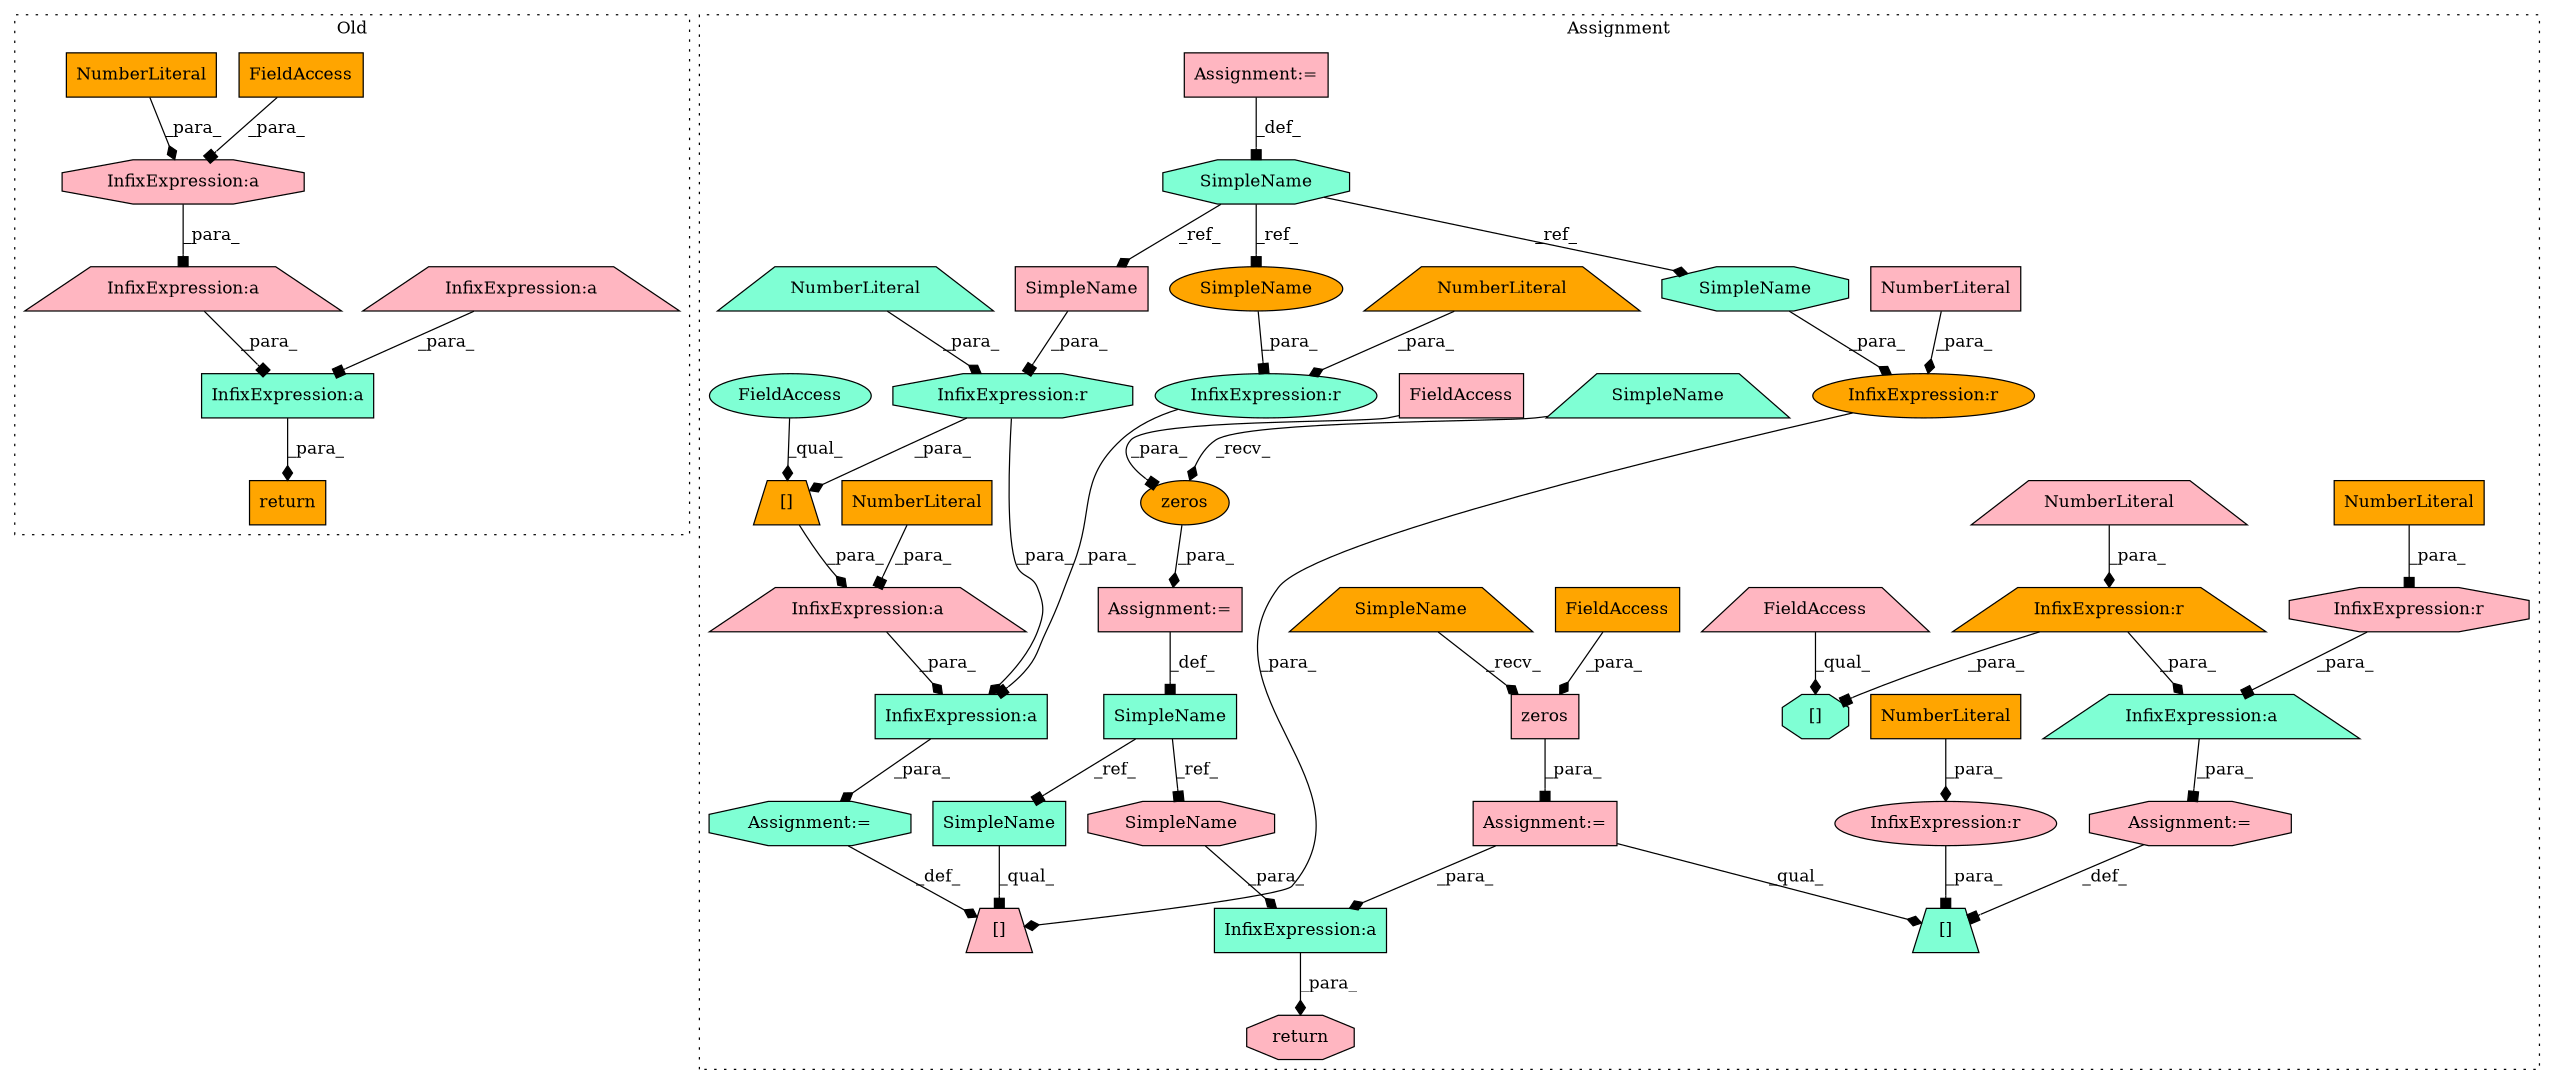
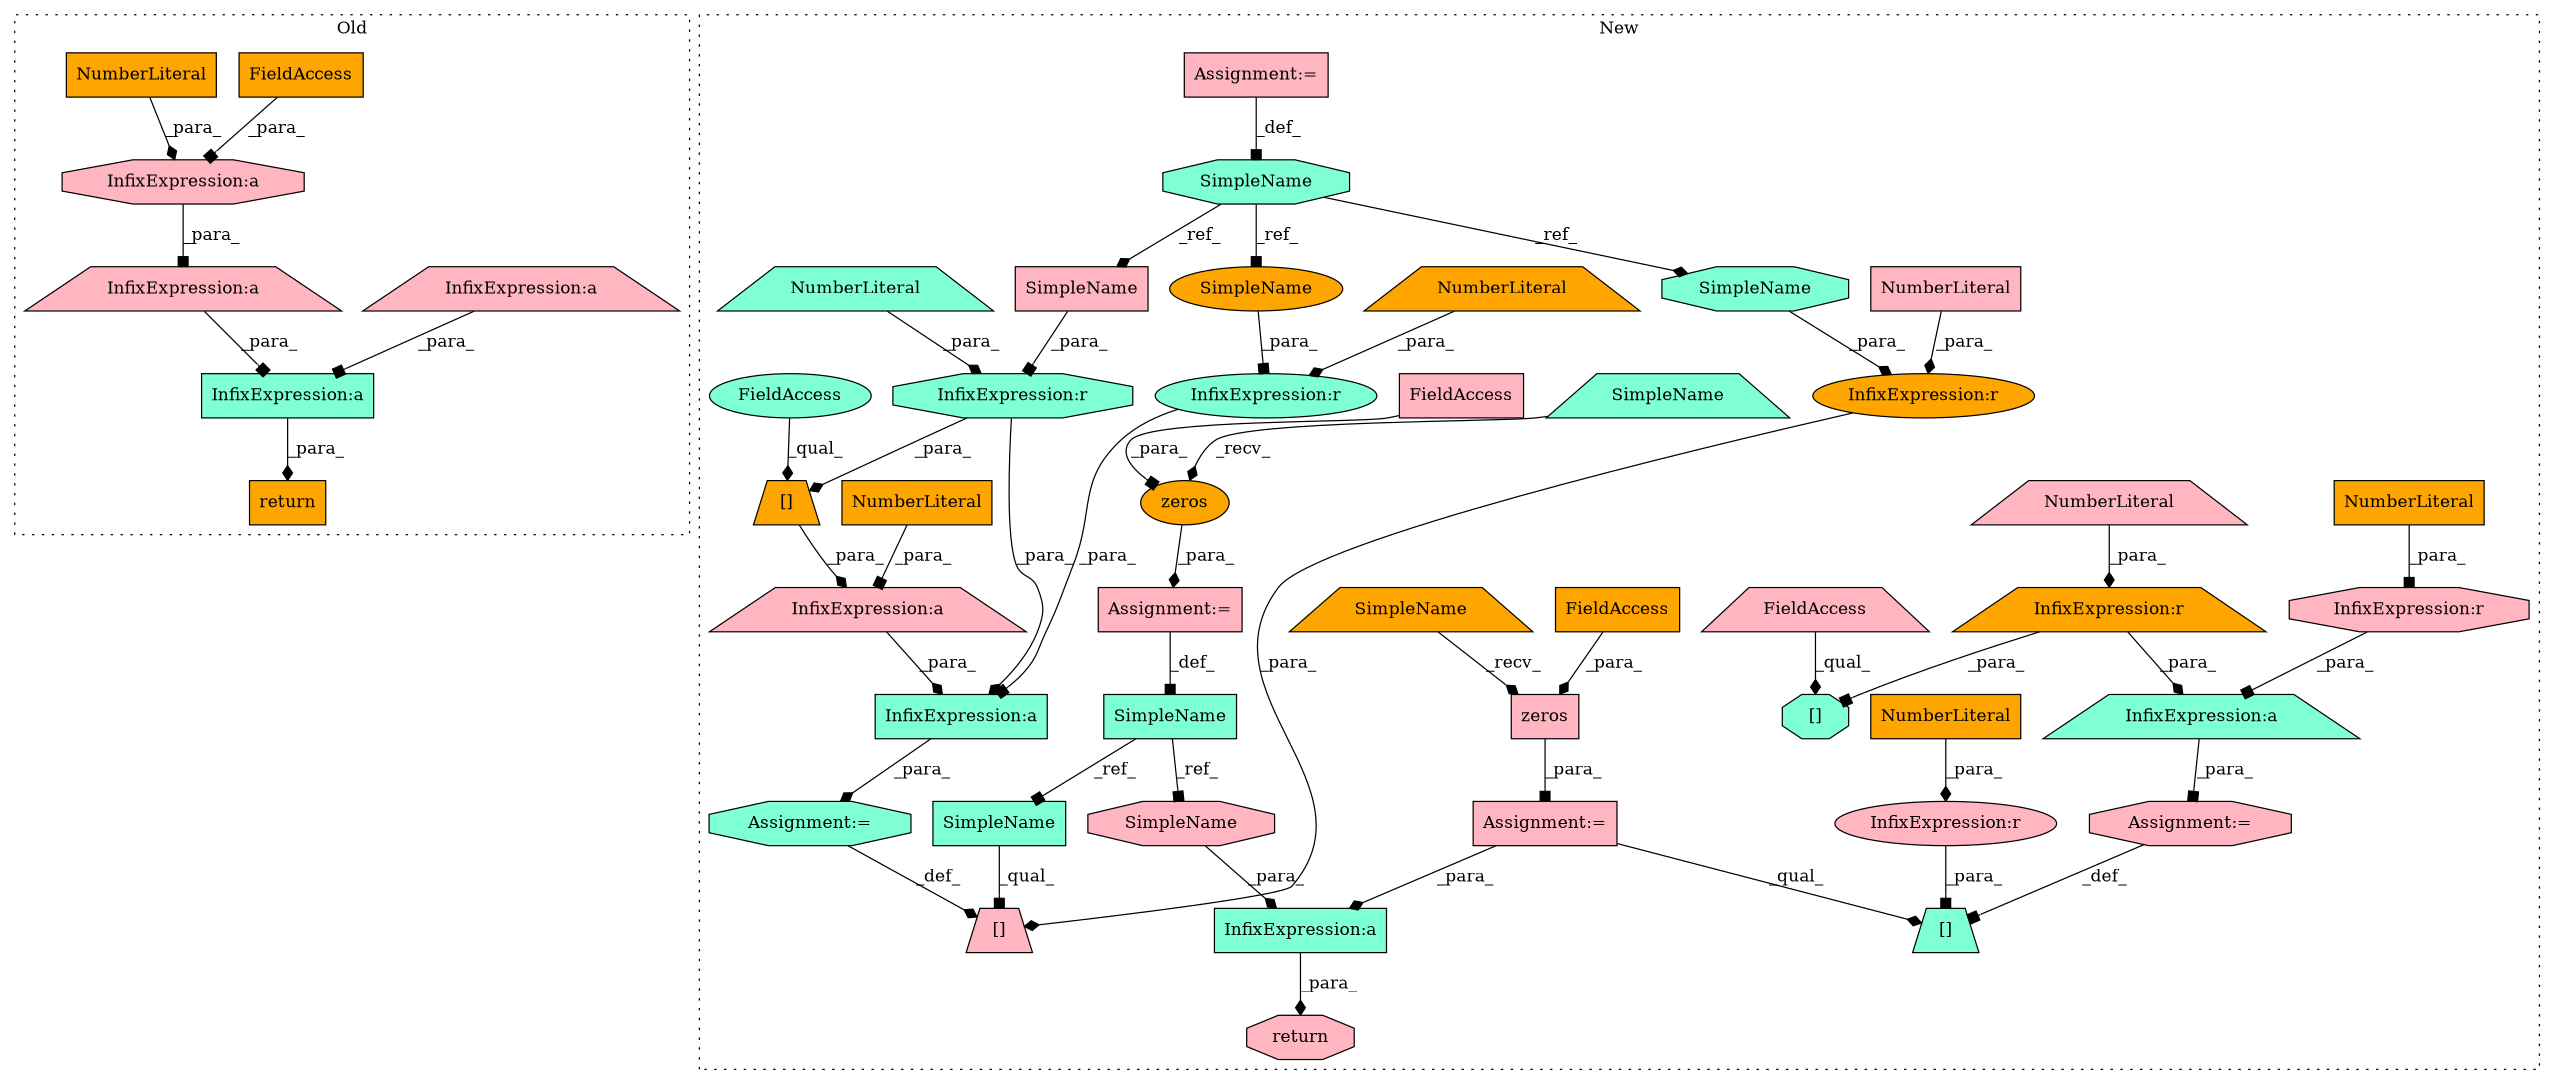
  digraph {
    node [a=27 l=3 shape=box style=filled fillcolor=lightpink]
    edge [arrowhead=diamond]
    n1 [a=41 l=7 label=return s=1570 fillcolor=orange]
    n2 [label="InfixExpression:a" s=1631 shape=octagon]
    n3 [a=22 l=10 label=FieldAccess s=1634 fillcolor=orange]
    n4 [label="InfixExpression:a" s=1606 fillcolor=aquamarine]
    n5 [label="InfixExpression:a" s=1581 shape=trapezium]
    n6 [label="InfixExpression:a" s=1623 shape=trapezium]
    n7 [a=34 label=NumberLiteral s=1628 fillcolor=orange]
    n8 [a=32 l="6,1" label=zeros s="2150,2163" shape=ellipse fillcolor=orange]
    n9 [a=41 l=7 label=return s=2311 shape=octagon]
    n10 [a=7 l=1 label="Assignment:=" s=2143]
    n11 [a=7 l=1 label="Assignment:=" s=2114]
    n12 [a=2 l="3,1" label="[]" s="2234,2245" shape=trapezium]
    n13 [a=7 l=1 label="Assignment:=" s=2246 shape=octagon fillcolor=aquamarine]
    n14 [label="InfixExpression:a" s=2321 fillcolor=aquamarine]
    n15 [label="InfixExpression:a" s=2275 shape=trapezium]
    n16 [label="InfixExpression:a" s=2267 fillcolor=aquamarine]
    n17 [a=2 l="3,1" label="[]" s="2170,2180" shape=trapezium fillcolor=aquamarine]
    n18 [label="InfixExpression:a" s=2199 shape=trapezium fillcolor=aquamarine]
    n19 [a=2 l="11,1" label="[]" s="2278,2297" shape=trapezium fillcolor=orange]
    n20 [a=34 label=NumberLiteral s=2272 fillcolor=orange]
    n21 [a=42 l=2 label=SimpleName s=2141 fillcolor=aquamarine]
    n22 [a=32 l="6,1" label=zeros s="2121,2134"]
    n23 [label="InfixExpression:r" s=2240 shape=ellipse fillcolor=orange]
    n24 [a=34 l=1 label=NumberLiteral s=2243]
    n25 [a=42 l=2 label=SimpleName s=2096 shape=octagon fillcolor=aquamarine]
    n26 [label="InfixExpression:r" s=2292 shape=octagon fillcolor=aquamarine]
    n27 [label="InfixExpression:r" s=2260 shape=ellipse fillcolor=aquamarine]
    n28 [a=34 l=1 label=NumberLiteral s=2295 shape=trapezium fillcolor=aquamarine]
    n29 [a=34 l=1 label=NumberLiteral s=2263 shape=trapezium fillcolor=orange]
    n30 [label="InfixExpression:r" s=2175 shape=ellipse]
    n31 [a=34 l=1 label=NumberLiteral s=2178 fillcolor=orange]
    n32 [label="InfixExpression:r" s=2192 shape=octagon]
    n33 [a=34 l=1 label=NumberLiteral s=2195 fillcolor=orange]
    n34 [label="InfixExpression:r" s=2216 shape=trapezium fillcolor=orange]
    n35 [a=34 l=1 label=NumberLiteral s=2219 shape=trapezium]
    n36 [a=22 l=7 label=FieldAccess s=2156]
    n37 [a=22 l=7 label=FieldAccess s=2127 fillcolor=orange]
    n38 [a=22 l=10 label=FieldAccess s=2278 shape=ellipse fillcolor=aquamarine]
    n39 [a=7 l=1 label="Assignment:=" s=2098]
    n40 [a=7 l=1 label="Assignment:=" s=2181 shape=octagon]
    n41 [a=2 l="11,1" label="[]" s="2203,2221" shape=octagon fillcolor=aquamarine]
    n42 [a=22 l=10 label=FieldAccess s=2203 shape=trapezium]
    n43 [a=42 l=5 label=SimpleName s=2144 shape=trapezium fillcolor=aquamarine]
    n44 [a=42 l=5 label=SimpleName s=2115 shape=trapezium fillcolor=orange]
    n45 [a=42 l=2 label=SimpleName s=2324 shape=octagon]
    n46 [a=42 l=2 label=SimpleName s=2234 fillcolor=aquamarine]
    n47 [a=42 l=2 label=SimpleName s=2258 shape=ellipse fillcolor=orange]
    n48 [a=42 l=2 label=SimpleName s=2290]
    n49 [a=42 l=2 label=SimpleName s=2238 shape=octagon fillcolor=aquamarine]
    subgraph cluster_1 {
      label=Old
      style=dotted
      n1
      n2
      n3
      n4
      n5
      n6
      n7
    }
    subgraph cluster_2 {
-     label=Assignment
+     label=New
      style=dotted
      n8
      n9
      n10
      n11
      n12
      n13
      n14
      n15
      n16
      n17
      n18
      n19
      n20
      n21
      n22
      n23
      n24
      n25
      n26
      n27
      n28
      n29
      n30
      n31
      n32
      n33
      n34
      n35
      n36
      n37
      n38
      n39
      n40
      n41
      n42
      n43
      n44
      n45
      n46
      n47
      n48
      n49
    }
    n2 -> n6 [label=_para_ arrowhead=box]
    n3 -> n2 [label=_para_ arrowhead=box]
    n4 -> n1 [label=_para_]
    n5 -> n4 [label=_para_ arrowhead=box]
    n6 -> n4 [label=_para_ arrowhead=box]
    n7 -> n2 [label=_para_]
    n8 -> n10 [label=_para_]
    n10 -> n21 [label=_def_ arrowhead=box]
    n11 -> n14 [label=_para_]
    n11 -> n17 [label=_qual_]
    n13 -> n12 [label=_def_]
    n14 -> n9 [label=_para_]
    n15 -> n16 [label=_para_]
    n16 -> n13 [label=_para_]
    n18 -> n40 [label=_para_ arrowhead=box]
    n19 -> n15 [label=_para_]
    n20 -> n15 [label=_para_ arrowhead=box]
    n21 -> n45 [label=_ref_ arrowhead=box]
    n21 -> n46 [label=_ref_ arrowhead=box]
    n22 -> n11 [label=_para_ arrowhead=box]
    n23 -> n12 [label=_para_]
    n24 -> n23 [label=_para_]
    n25 -> n47 [label=_ref_ arrowhead=box]
    n25 -> n48 [label=_ref_]
    n25 -> n49 [label=_ref_]
    n26 -> n16 [label=_para_]
    n26 -> n19 [label=_para_]
    n27 -> n16 [label=_para_ arrowhead=box]
    n28 -> n26 [label=_para_]
    n29 -> n27 [label=_para_]
    n30 -> n17 [label=_para_ arrowhead=box]
    n31 -> n30 [label=_para_]
    n32 -> n18 [label=_para_ arrowhead=box]
    n33 -> n32 [label=_para_ arrowhead=box]
    n34 -> n18 [label=_para_]
    n34 -> n41 [label=_para_ arrowhead=box]
    n35 -> n34 [label=_para_]
    n36 -> n8 [label=_para_ arrowhead=box]
    n37 -> n22 [label=_para_]
    n38 -> n19 [label=_qual_]
    n39 -> n25 [label=_def_ arrowhead=box]
    n40 -> n17 [label=_def_ arrowhead=box]
    n42 -> n41 [label=_qual_]
    n43 -> n8 [label=_recv_]
    n44 -> n22 [label=_recv_]
    n45 -> n14 [label=_para_]
    n46 -> n12 [label=_qual_ arrowhead=box]
    n47 -> n27 [label=_para_ arrowhead=box]
    n48 -> n26 [label=_para_ arrowhead=box]
    n49 -> n23 [label=_para_]
  }
